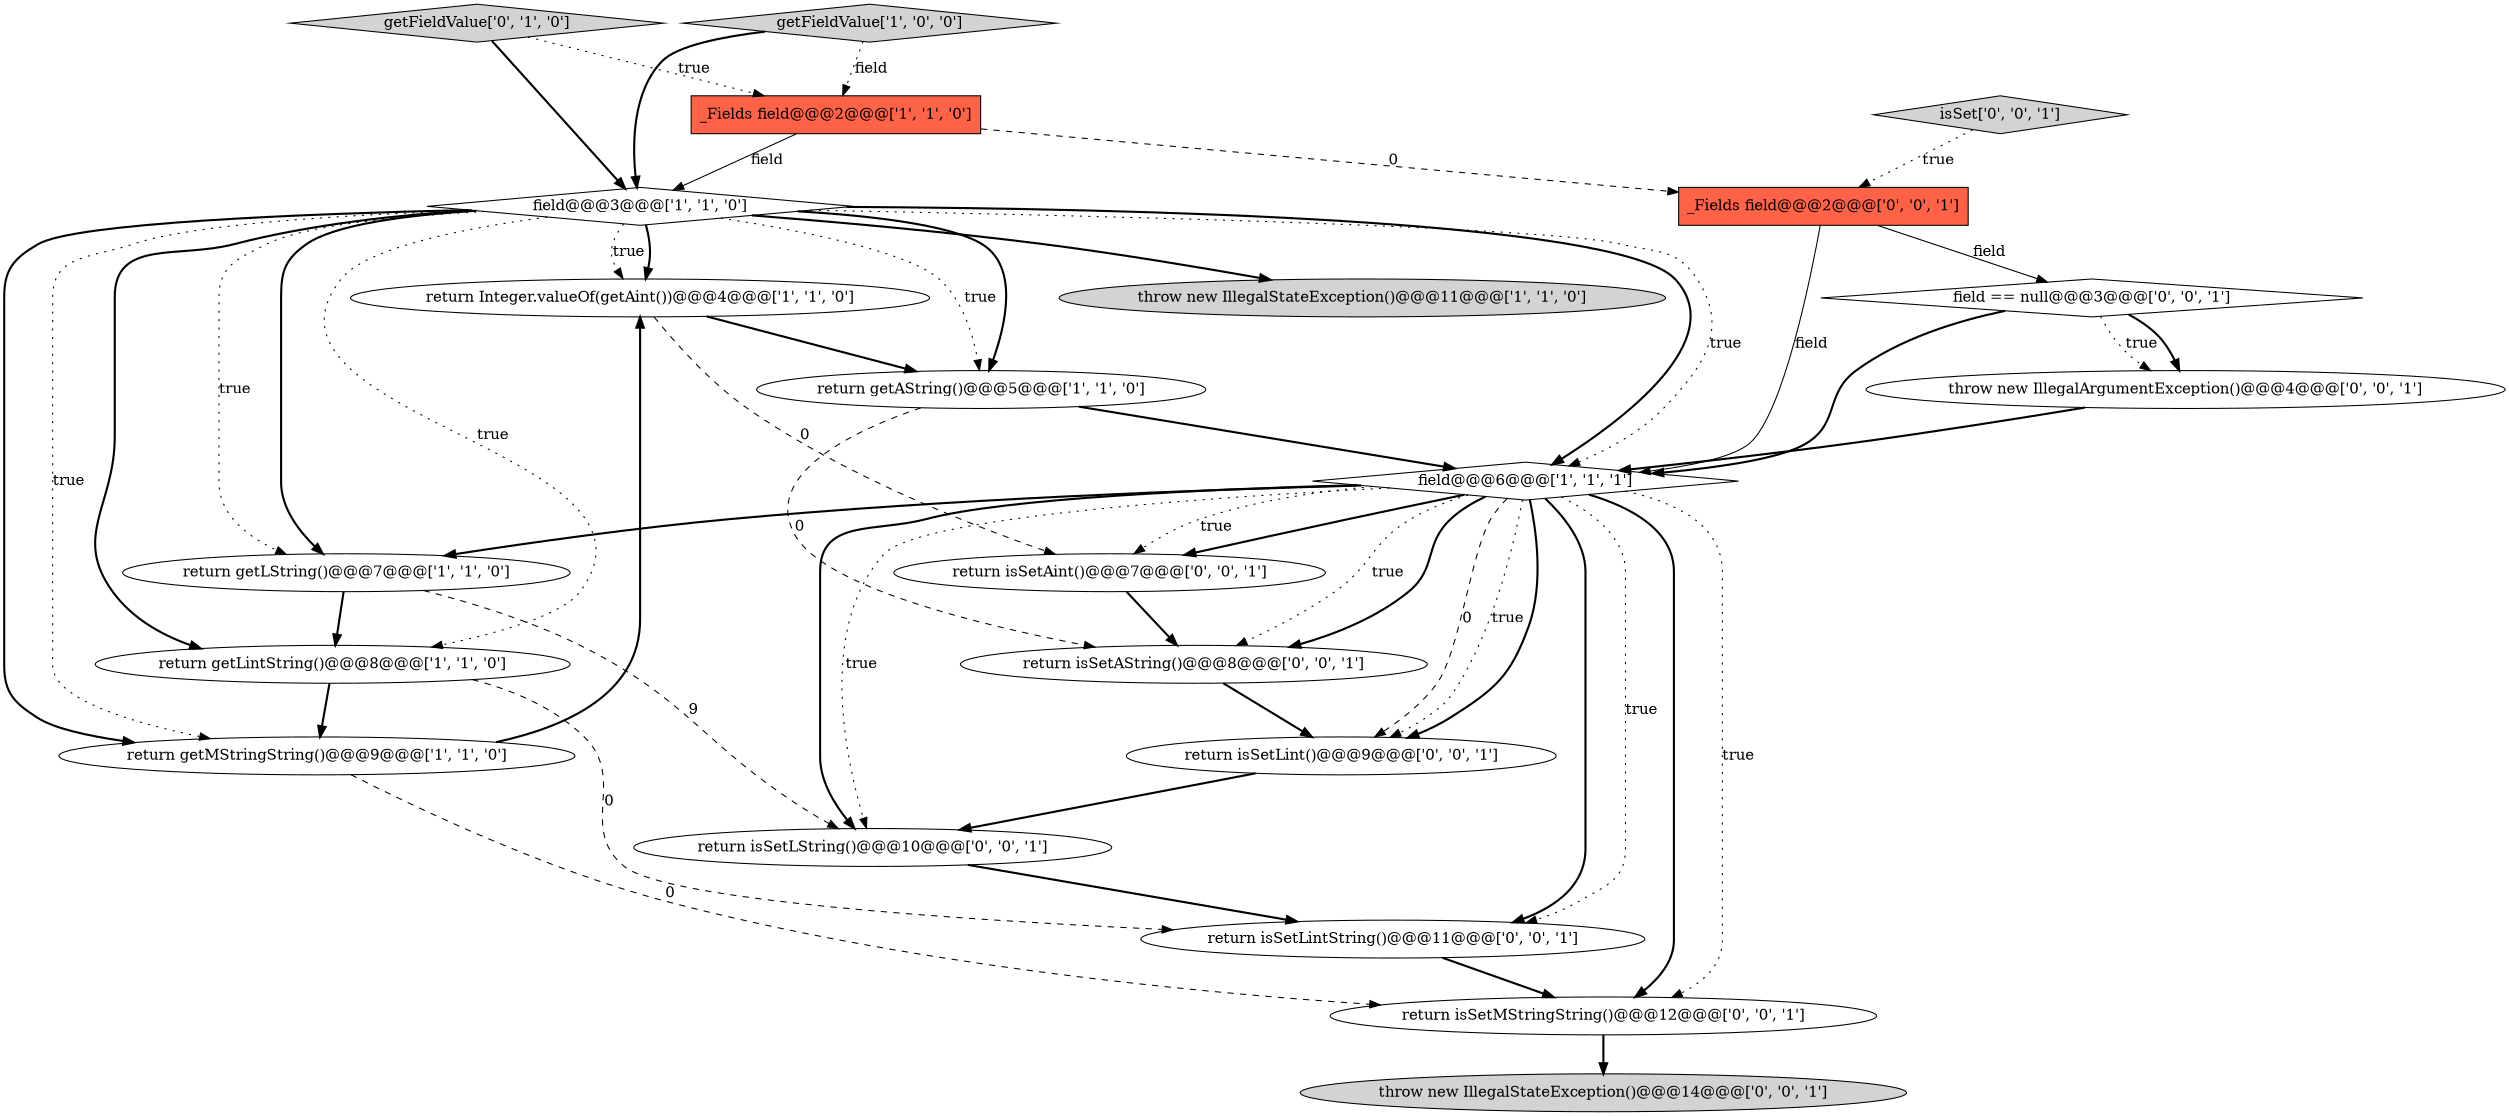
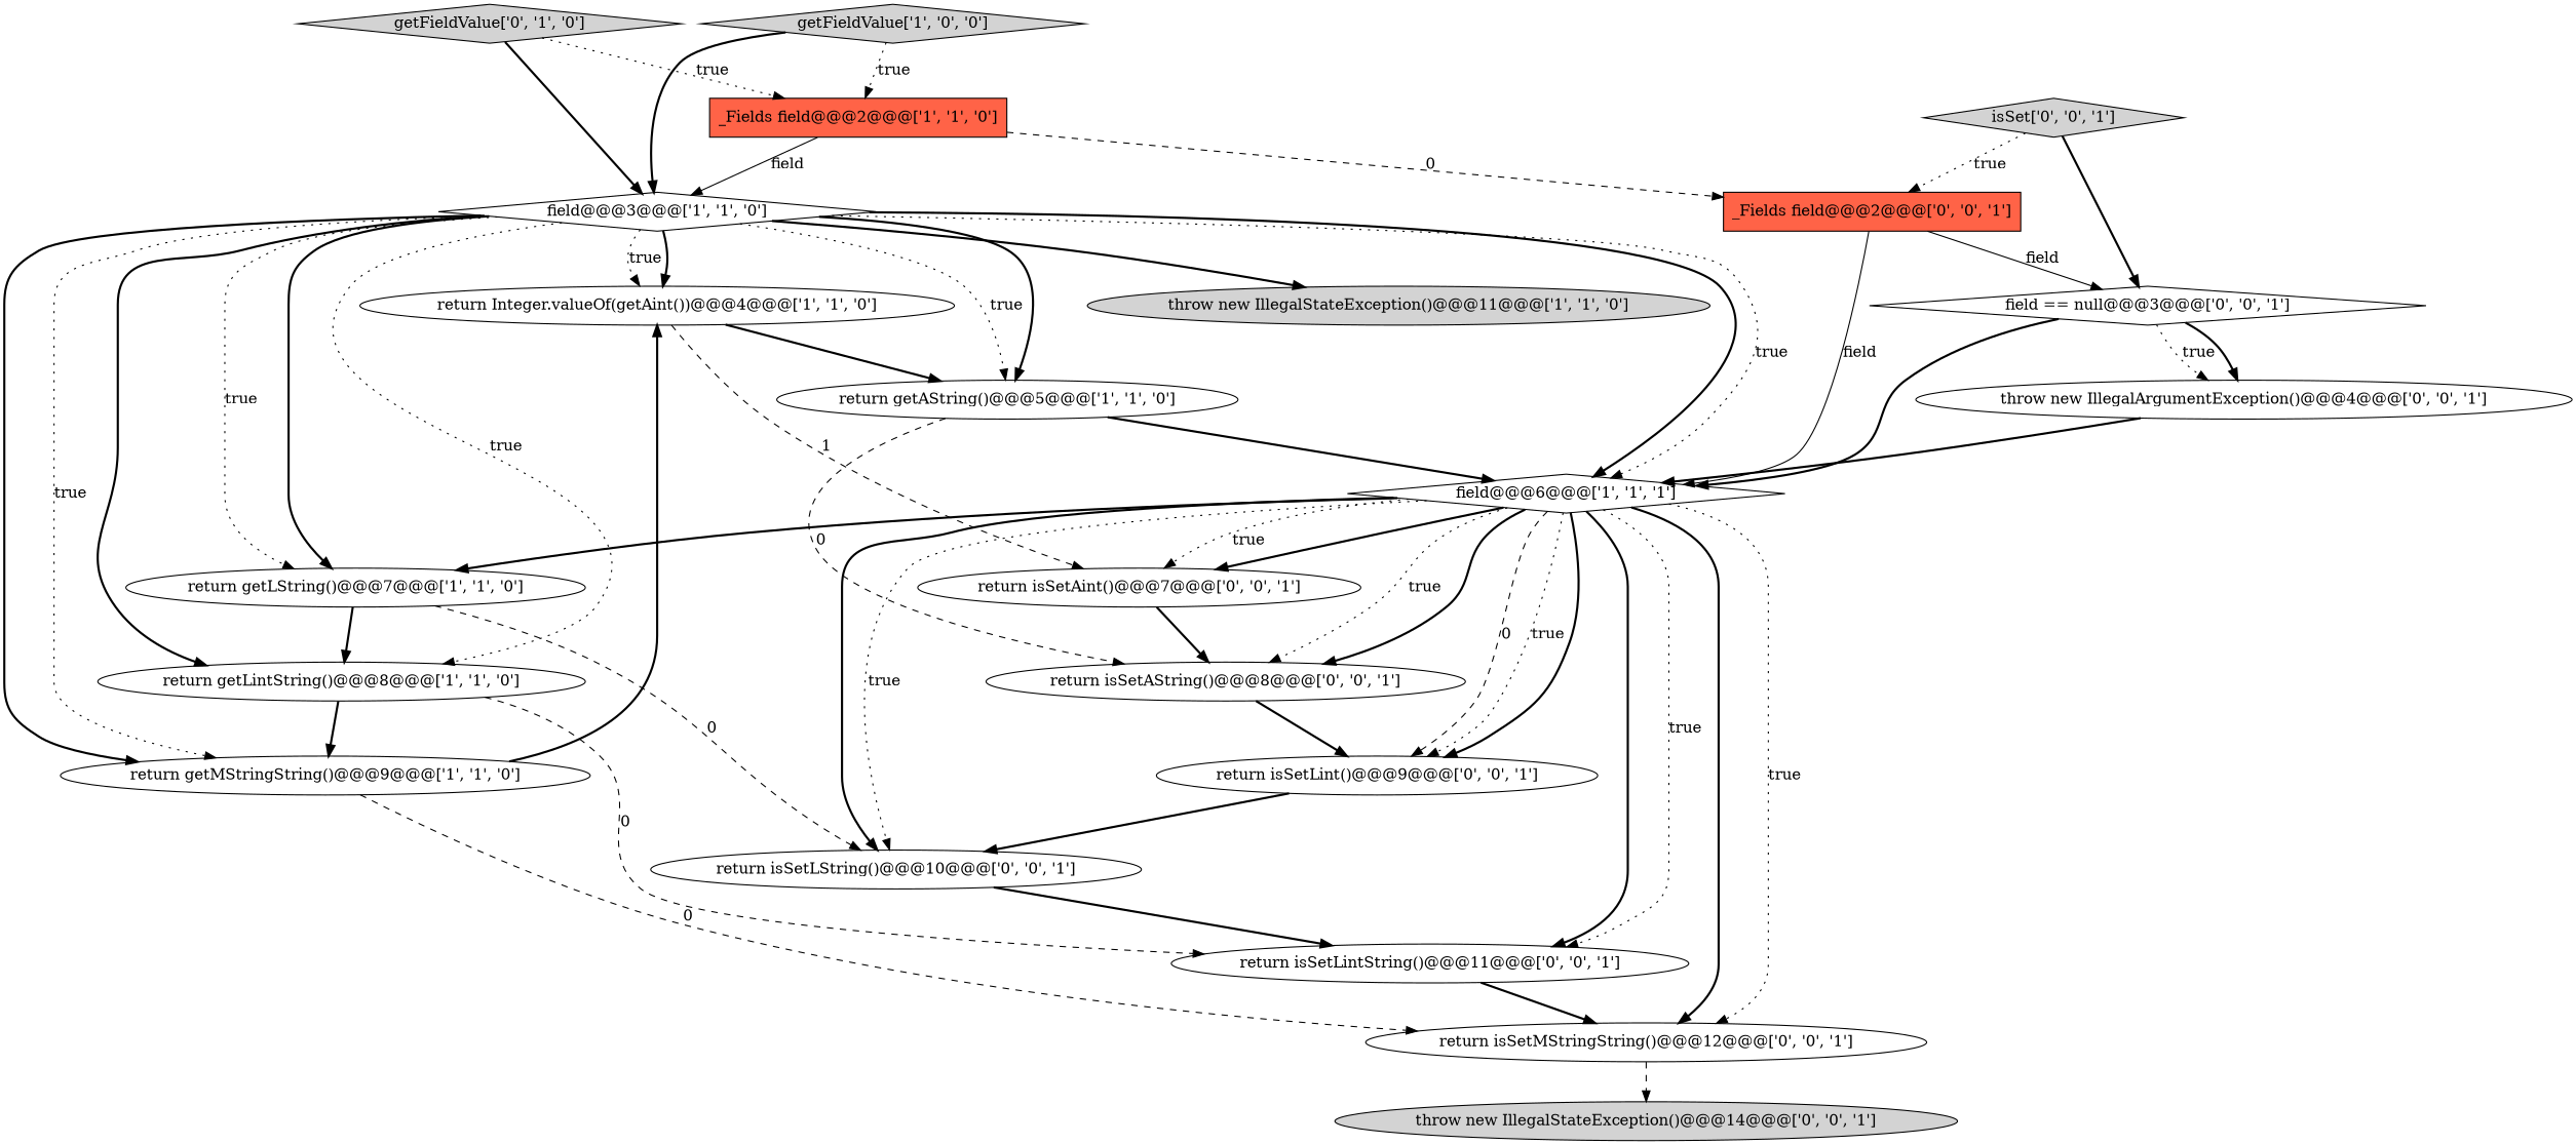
  digraph {
    node [fillcolor=white shape=ellipse style=filled]
    edge [style=bold]
    n1 [label="return Integer.valueOf(getAint())@@@4@@@['1', '1', '0']"]
    n2 [label="return getAString()@@@5@@@['1', '1', '0']"]
    n3 [label="return isSetAint()@@@7@@@['0', '0', '1']"]
    n4 [label="field@@@6@@@['1', '1', '1']" shape=diamond]
    n5 [label="return isSetAString()@@@8@@@['0', '0', '1']"]
    n6 [label="return getLintString()@@@8@@@['1', '1', '0']"]
    n7 [label="return getMStringString()@@@9@@@['1', '1', '0']"]
    n8 [label="return isSetLintString()@@@11@@@['0', '0', '1']"]
    n9 [label="return isSetMStringString()@@@12@@@['0', '0', '1']"]
    n10 [fillcolor=tomato label="_Fields field@@@2@@@['1', '1', '0']" shape=box]
    n11 [label="field@@@3@@@['1', '1', '0']" shape=diamond]
    n12 [fillcolor=tomato label="_Fields field@@@2@@@['0', '0', '1']" shape=box]
    n13 [fillcolor=lightgray label="throw new IllegalStateException()@@@11@@@['1', '1', '0']"]
    n14 [label="return getLString()@@@7@@@['1', '1', '0']"]
    n15 [label="field == null@@@3@@@['0', '0', '1']" shape=diamond]
    n16 [label="return isSetLint()@@@9@@@['0', '0', '1']"]
    n17 [label="return isSetLString()@@@10@@@['0', '0', '1']"]
    n18 [fillcolor=lightgray label="getFieldValue['0', '1', '0']" shape=diamond]
    n19 [fillcolor=lightgray label="throw new IllegalStateException()@@@14@@@['0', '0', '1']"]
    n20 [label="throw new IllegalArgumentException()@@@4@@@['0', '0', '1']"]
    n21 [fillcolor=lightgray label="isSet['0', '0', '1']" shape=diamond]
    n22 [fillcolor=lightgray label="getFieldValue['1', '0', '0']" shape=diamond]
    n1 -> n2
-   n1 -> n3 [label=0 style=dashed]
+   n1 -> n3 [label=1 style=dashed]
    n2 -> n4
    n2 -> n5 [label=0 style=dashed]
    n3 -> n5
    n4 -> n3 [label=true style=dotted]
    n4 -> n3
    n4 -> n5 [label=true style=dotted]
    n4 -> n5
    n4 -> n8
    n4 -> n8 [label=true style=dotted]
    n4 -> n9 [label=true style=dotted]
    n4 -> n9
    n4 -> n14
    n4 -> n16 [label=0 style=dashed]
    n4 -> n16 [label=true style=dotted]
    n4 -> n16
    n4 -> n17 [label=true style=dotted]
    n4 -> n17
    n5 -> n16
    n6 -> n7
    n6 -> n8 [label=0 style=dashed]
    n7 -> n1
    n7 -> n9 [label=0 style=dashed]
    n8 -> n9
-   n9 -> n19
+   n9 -> n19 [style=dashed]
    n10 -> n11 [label=field style=solid]
    n10 -> n12 [label=0 style=dashed]
    n11 -> n1
    n11 -> n1 [label=true style=dotted]
    n11 -> n2
    n11 -> n2 [label=true style=dotted]
    n11 -> n4
    n11 -> n4 [label=true style=dotted]
    n11 -> n6 [label=true style=dotted]
    n11 -> n6
    n11 -> n7
    n11 -> n7 [label=true style=dotted]
    n11 -> n13
    n11 -> n14 [label=true style=dotted]
    n11 -> n14
    n12 -> n4 [label=field style=solid]
    n12 -> n15 [label=field style=solid]
    n14 -> n6
-   n14 -> n17 [label=9 style=dashed]
+   n14 -> n17 [label=0 style=dashed]
    n15 -> n4
    n15 -> n20 [label=true style=dotted]
    n15 -> n20
    n16 -> n17
    n17 -> n8
    n18 -> n10 [label=true style=dotted]
    n18 -> n11
    n20 -> n4
    n21 -> n12 [label=true style=dotted]
-   n22 -> n10 [label=field style=dotted]
+   n21 -> n15
+   n22 -> n10 [label=true style=dotted]
    n22 -> n11
  }
